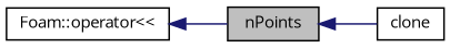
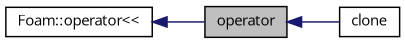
  digraph {
    fontname="Open Sans"
    rankdir=LR
    node [color=black fontname="Open Sans" fontsize=10 shape=record]
    edge [color=midnightblue dir=back fontname="Open Sans" fontsize=10 labelfontname=Helvetica labelfontsize=10 style=solid]
-   n1 [fillcolor=grey75 fontcolor=black height=0.2 label=nPoints style=filled width=0.4]
+   n1 [fillcolor=grey75 fontcolor=black height=0.2 label=operator style=filled width=0.4]
    n2 [height=0.2 label=clone width=0.4]
    n3 [height=0.2 label="Foam::operator\<\<" width=0.4]
    n1 -> n2
    n3 -> n1
  }
